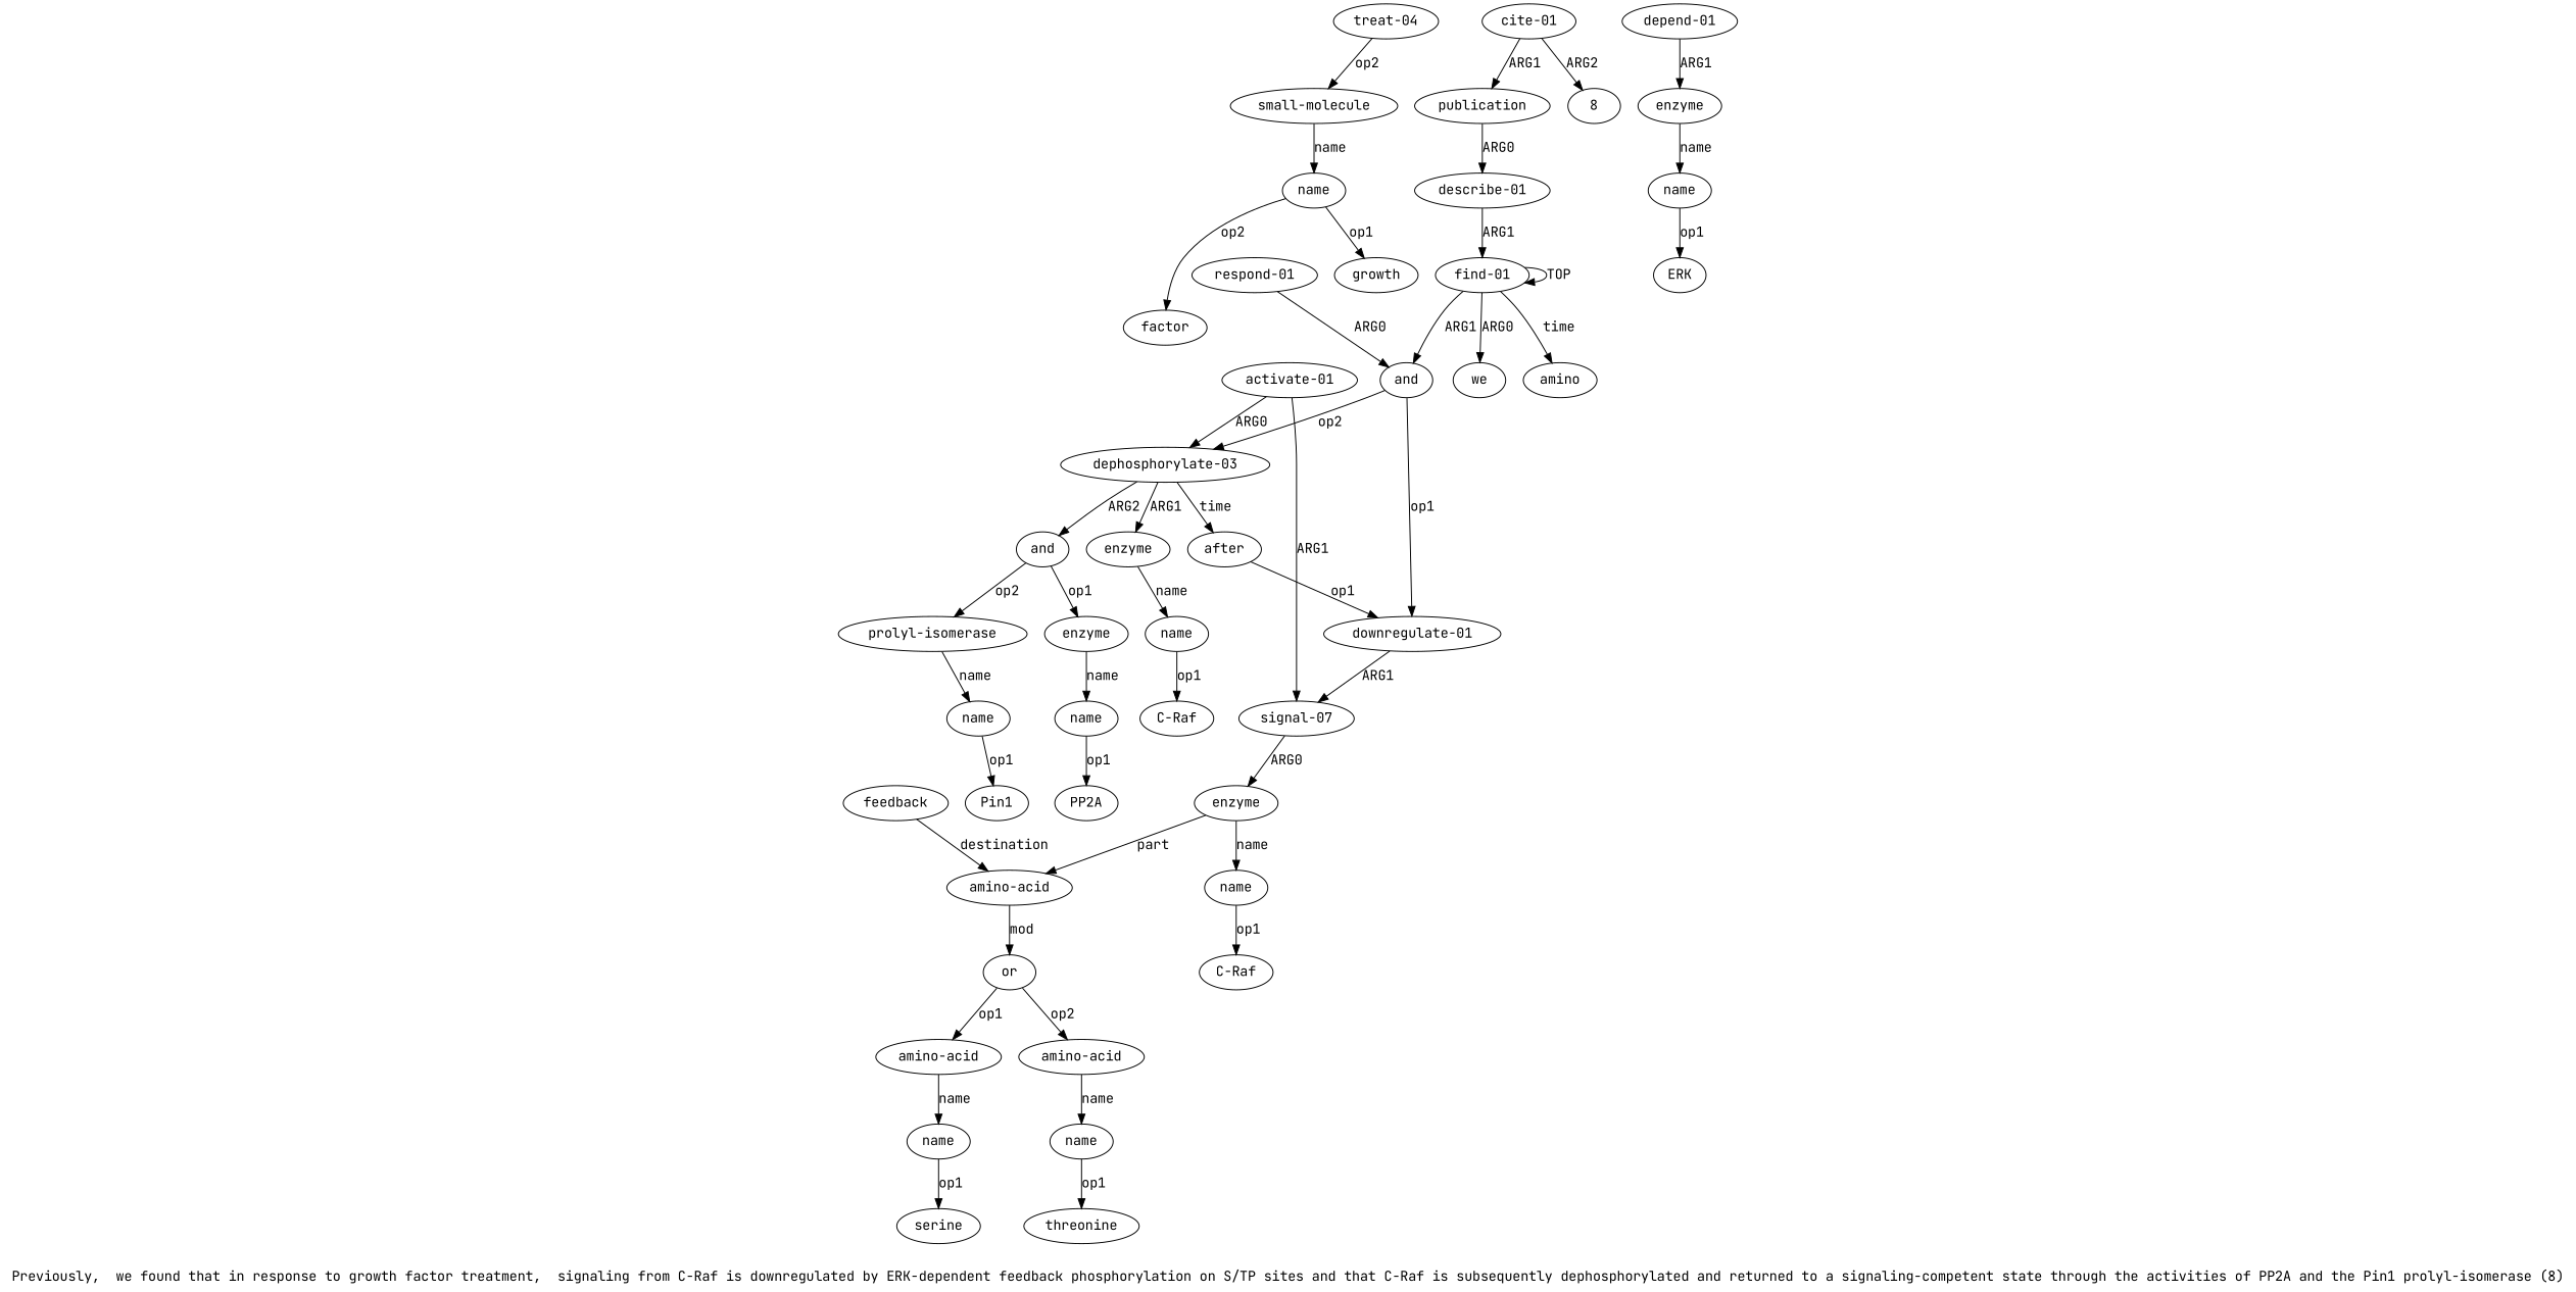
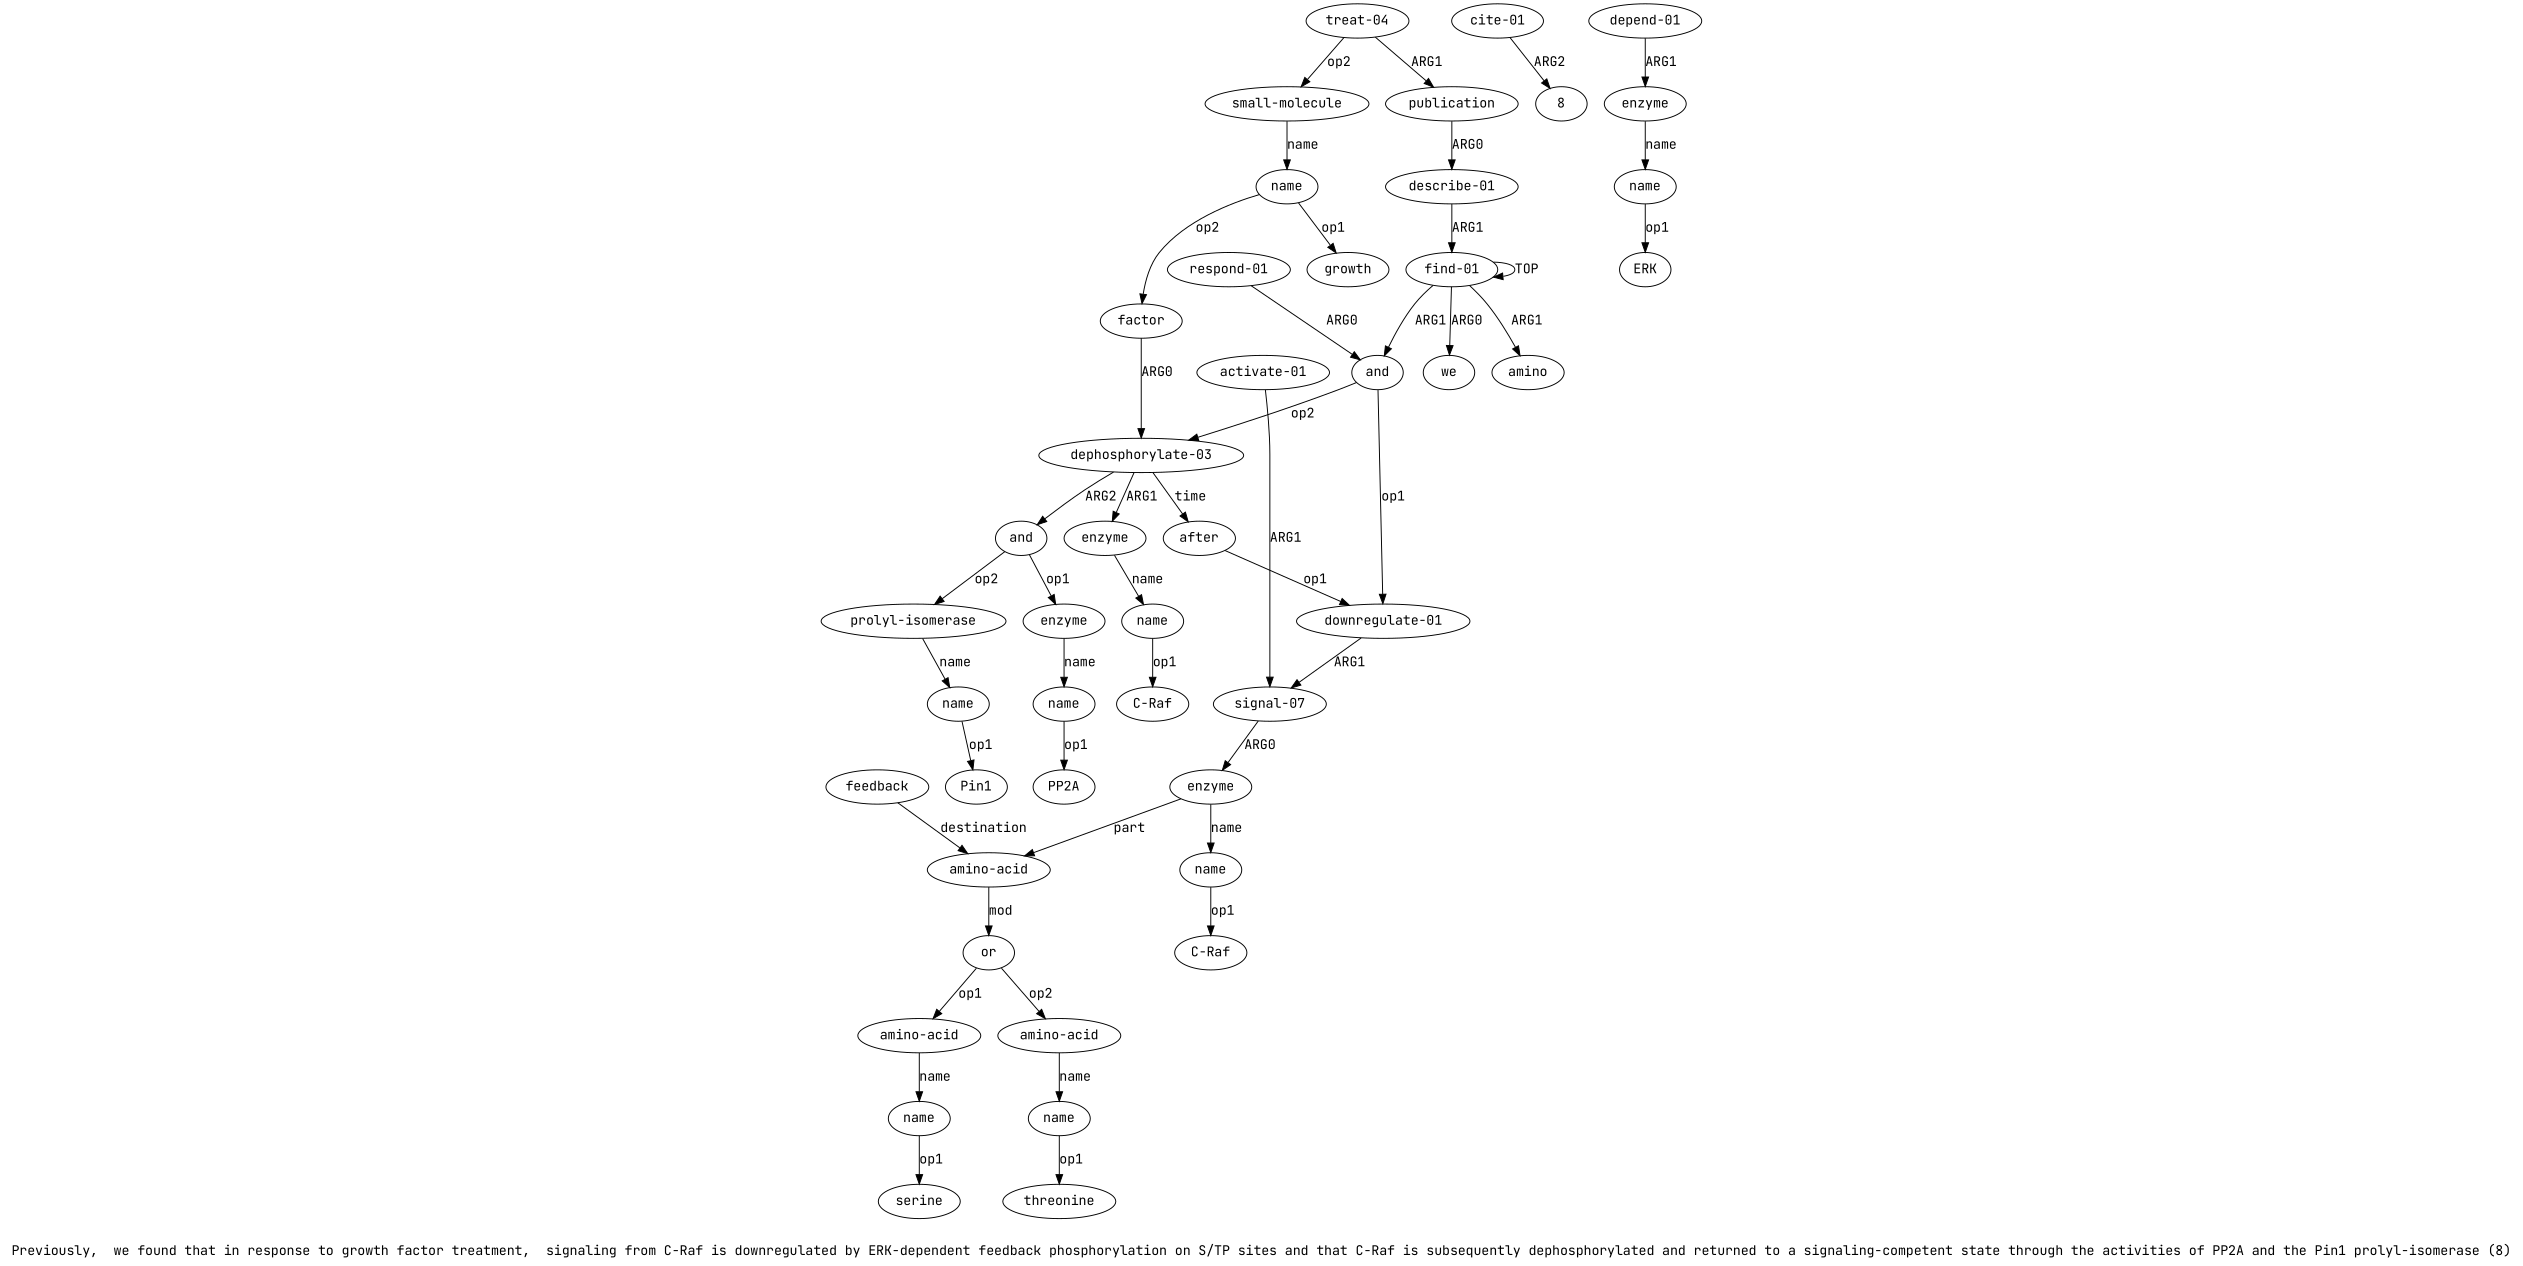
  digraph {
    fontname="JetBrains Mono"
    label="Previously,  we found that in response to growth factor treatment,  signaling from C-Raf is downregulated by ERK-dependent feedback phosphorylation on S/TP sites and that C-Raf is subsequently dephosphorylated and returned to a signaling-competent state through the activities of PP2A and the Pin1 prolyl-isomerase (8)"
    node [color=black fontname="JetBrains Mono" gold_ind=-1 gold_label=name test_ind=-1 test_label=name]
    edge [color=black fontname="JetBrains Mono" gold_label=op1 test_label=op1]
    n1 [gold_ind=20 label=name test_ind=20]
    n2 [gold_label="C-Raf" label="C-Raf" test_label="C-Raf"]
    n3 [gold_ind=21 gold_label=and label=and test_ind=21 test_label=and]
    n4 [gold_ind=22 gold_label=enzyme label=enzyme test_ind=22 test_label=enzyme]
    n5 [gold_ind=24 gold_label="prolyl-isomerase" label="prolyl-isomerase" test_ind=24 test_label="prolyl-isomerase"]
    n6 [gold_ind=23 label=name test_ind=23]
    n7 [gold_ind=25 label=name test_ind=25]
    n8 [gold_label=PP2A label=PP2A test_label=PP2A]
    n9 [gold_label=Pin1 label=Pin1 test_label=Pin1]
    n10 [gold_ind=26 gold_label="activate-01" label="activate-01" test_ind=26 test_label="activate-01"]
    n11 [gold_ind=17 gold_label="signal-07" label="signal-07" test_ind=17 test_label="signal-07"]
    n12 [gold_ind=18 gold_label="dephosphorylate-01" label="dephosphorylate-03" test_ind=18 test_label="dephosphorylate-01"]
    n13 [gold_ind=11 gold_label=enzyme label=enzyme test_ind=11 test_label=enzyme]
    n14 [gold_ind=27 gold_label=after label=after test_ind=27 test_label=after]
    n15 [gold_ind=19 gold_label=enzyme label=enzyme test_ind=19 test_label=enzyme]
    n16 [gold_ind=5 gold_label="amino-acid" label="amino-acid" test_ind=5 test_label="amino-acid"]
    n17 [gold_ind=12 label=name test_ind=12]
    n18 [gold_ind=3 gold_label="downregulate-01" label="downregulate-01" test_ind=3 test_label="downregulate-01"]
    n19 [gold_ind=28 gold_label="respond-01" label="respond-01" test_ind=28 test_label="respond-01"]
    n20 [gold_ind=2 gold_label=and label=and test_ind=2 test_label=and]
    n21 [gold_ind=29 gold_label="treat-04" label="treat-04" test_ind=29 test_label="treat-04"]
    n22 [gold_ind=30 gold_label="small-molecule" label="small-molecule" test_ind=30 test_label="small-molecule"]
    n23 [gold_ind=31 label=name test_ind=31]
    n24 [gold_label=factor label=factor test_label=factor]
    n25 [gold_label=growth label=growth test_label=growth]
    n26 [gold_label="C-Raf" label="C-Raf" test_label="C-Raf"]
    n27 [gold_ind=33 gold_label=publication label=publication test_ind=33 test_label=publication]
    n28 [gold_ind=32 gold_label="describe-01" label="describe-01" test_ind=32 test_label="describe-01"]
    n29 [gold_ind=35 gold_label=previous label=amino test_ind=35 test_label=previous]
    n30 [gold_ind=34 gold_label="cite-01" label="cite-01" test_ind=34 test_label="cite-01"]
    n31 [gold_label=8 label=8 test_label=8]
    n32 [gold_label=serine label=serine test_label=serine]
    n33 [gold_label=ERK label=ERK test_label=ERK]
    n34 [gold_ind=0 gold_label="find-01" label="find-01" test_ind=0 test_label="find-01"]
    n35 [gold_ind=1 gold_label=we label=we test_ind=1 test_label=we]
    n36 [gold_ind=15 gold_label=enzyme label=enzyme test_ind=15 test_label=enzyme]
    n37 [gold_ind=16 label=name test_ind=16]
    n38 [gold_ind=14 gold_label="depend-01" label="depend-01" test_ind=14 test_label="depend-01"]
    n39 [gold_ind=6 gold_label=or label=or test_ind=6 test_label=or]
    n40 [gold_ind=7 gold_label="amino-acid" label="amino-acid" test_ind=7 test_label="amino-acid"]
    n41 [gold_ind=9 gold_label="amino-acid" label="amino-acid" test_ind=9 test_label="amino-acid"]
    n42 [gold_ind=10 label=name test_ind=10]
    n43 [gold_label=threonine label=threonine test_label=threonine]
    n44 [gold_ind=13 gold_label=feedback label=feedback test_ind=13 test_label=feedback]
    n45 [gold_ind=8 label=name test_ind=8]
    n1 -> n2 [label=op1]
    n3 -> n4 [label=op1]
    n3 -> n5 [gold_label=op2 label=op2 test_label=op2]
    n4 -> n6 [gold_label=name label=name test_label=name]
    n5 -> n7 [gold_label=name label=name test_label=name]
    n6 -> n8 [label=op1]
    n7 -> n9 [label=op1]
    n10 -> n11 [gold_label=ARG1 label=ARG1 test_label=ARG1]
-   n10 -> n12 [gold_label=ARG0 label=ARG0 test_label=ARG0]
+   n24 -> n12 [gold_label=ARG0 label=ARG0 test_label=ARG0]
    n11 -> n13 [gold_label=ARG0 label=ARG0 test_label=ARG0]
    n12 -> n3 [gold_label=ARG2 label=ARG2 test_label=ARG2]
    n12 -> n14 [gold_label=time label=time test_label=time]
    n12 -> n15 [gold_label=ARG1 label=ARG1 test_label=ARG1]
    n13 -> n16 [gold_label=part label=part test_label=part]
    n13 -> n17 [gold_label=name label=name test_label=name]
    n14 -> n18 [label=op1]
    n15 -> n1 [gold_label=name label=name test_label=name]
    n16 -> n39 [gold_label=mod label=mod test_label=mod]
    n17 -> n26 [label=op1]
    n18 -> n11 [gold_label=ARG1 label=ARG1 test_label=ARG1]
    n19 -> n20 [gold_label=ARG0 label=ARG0 test_label=ARG0]
    n20 -> n12 [gold_label=op2 label=op2 test_label=op2]
    n20 -> n18 [label=op1]
    n21 -> n22 [gold_label=ARG2 label=op2 test_label=ARG2]
    n22 -> n23 [gold_label=name label=name test_label=name]
    n23 -> n24 [gold_label=op2 label=op2 test_label=op2]
    n23 -> n25 [label=op1]
    n27 -> n28 [gold_label=ARG0 label=ARG0 test_label=ARG0]
    n28 -> n34 [gold_label=ARG1 label=ARG1 test_label=ARG1]
-   n30 -> n27 [gold_label=ARG1 label=ARG1 test_label=ARG1]
+   n21 -> n27 [gold_label=ARG1 label=ARG1 test_label=ARG1]
    n30 -> n31 [gold_label=ARG2 label=ARG2 test_label=ARG2]
    n34 -> n20 [gold_label=ARG1 label=ARG1 test_label=ARG1]
-   n34 -> n29 [gold_label=time label=time test_label=time]
+   n34 -> n29 [gold_label=time label=ARG1 test_label=time]
    n34 -> n34 [gold_label=TOP label=TOP test_label=TOP]
    n34 -> n35 [gold_label=ARG0 label=ARG0 test_label=ARG0]
    n36 -> n37 [gold_label=name label=name test_label=name]
    n37 -> n33 [label=op1]
    n38 -> n36 [gold_label=ARG1 label=ARG1 test_label=ARG1]
    n39 -> n40 [label=op1]
    n39 -> n41 [gold_label=op2 label=op2 test_label=op2]
    n40 -> n45 [gold_label=name label=name test_label=name]
    n41 -> n42 [gold_label=name label=name test_label=name]
    n42 -> n43 [label=op1]
    n44 -> n16 [gold_label=destination label=destination test_label=destination]
    n45 -> n32 [label=op1]
  }
